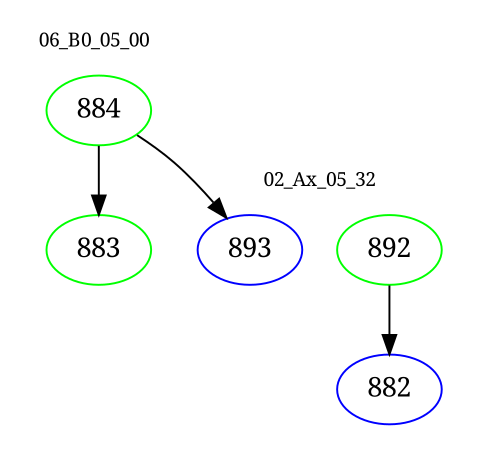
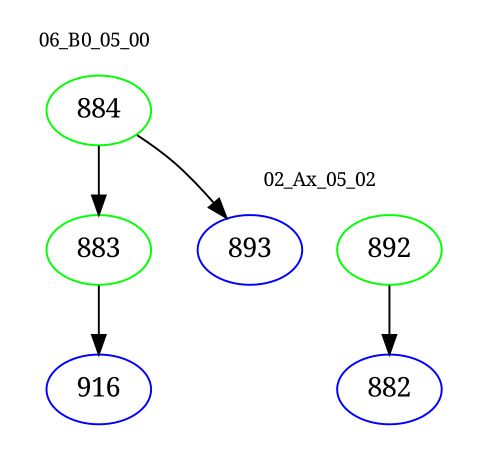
  digraph {
    fontname="Noto Serif"
    node [color=green fontname="Noto Serif"]
    edge [color=black fontname="Noto Serif"]
    n1 [label=892]
    n2 [color=blue label=882]
    n3 [color=blue label=893]
    n4 [label=884]
    n5 [label=883]
+   n6 [color=blue label=916]
    subgraph cluster_1 {
      color=white
      fontsize=10
-     label="02_Ax_05_32"
+     label="02_Ax_05_02"
      n1
      n2
      n3
    }
    subgraph cluster_2 {
      color=white
      fontsize=10
      label="06_B0_05_00"
      n4
      n5
+     n6
    }
    n1 -> n2
    n4 -> n3
    n4 -> n5
+   n5 -> n6
  }
